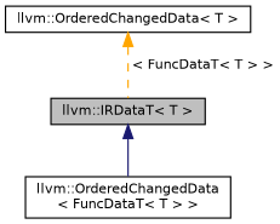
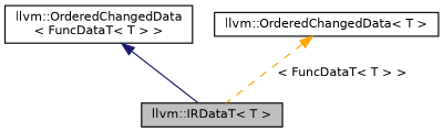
  digraph {
    node [color=black fontname=Helvetica fontsize=10 shape=record]
    edge [dir=back fontname=Helvetica fontsize=10 labelfontname=Helvetica labelfontsize=10]
    n1 [fillcolor=grey75 fontcolor=black height=0.2 label="llvm::IRDataT\< T \>" style=filled width=0.4]
    n2 [height=0.2 label="llvm::OrderedChangedData\l\< FuncDataT\< T \> \>" width=0.4]
    n3 [height=0.2 label="llvm::OrderedChangedData\< T \>" width=0.4]
-   n1 -> n2 [color=midnightblue style=solid]
+   n2 -> n1 [color=midnightblue style=solid]
    n3 -> n1 [color=orange label=" \< FuncDataT\< T \> \>" style=dashed]
  }
